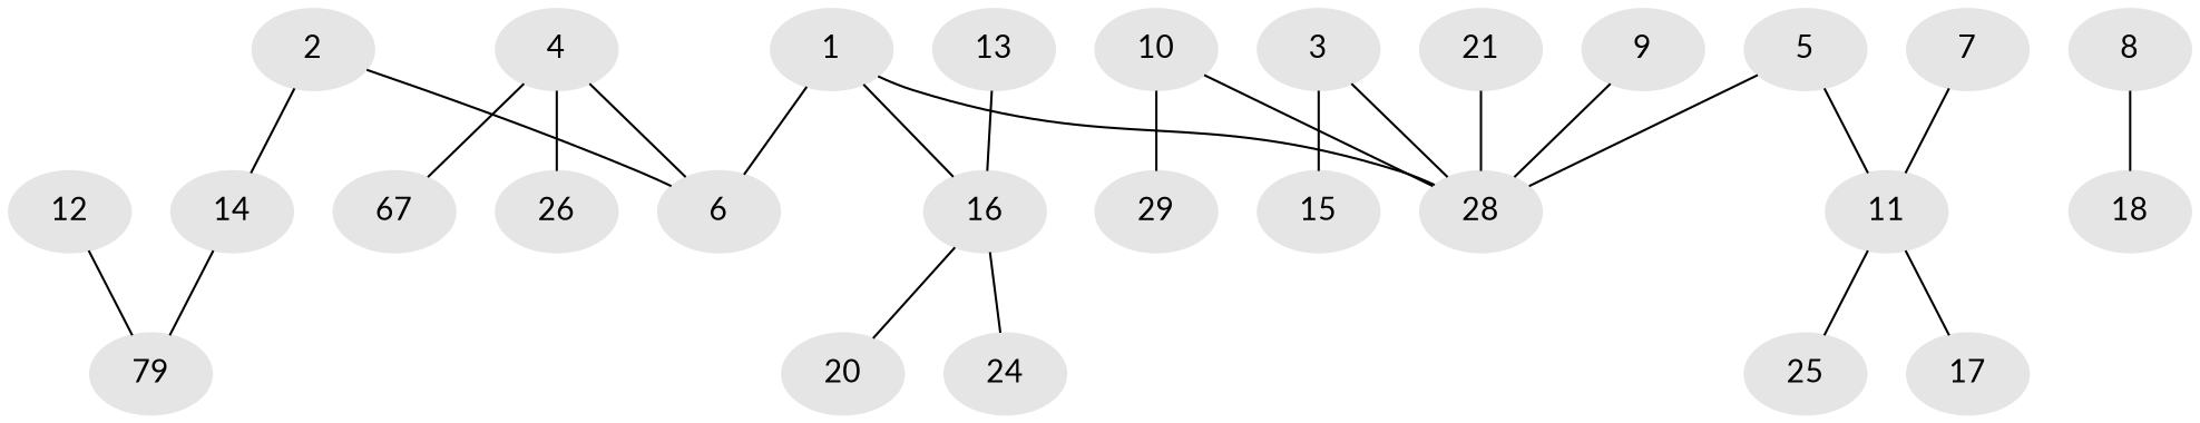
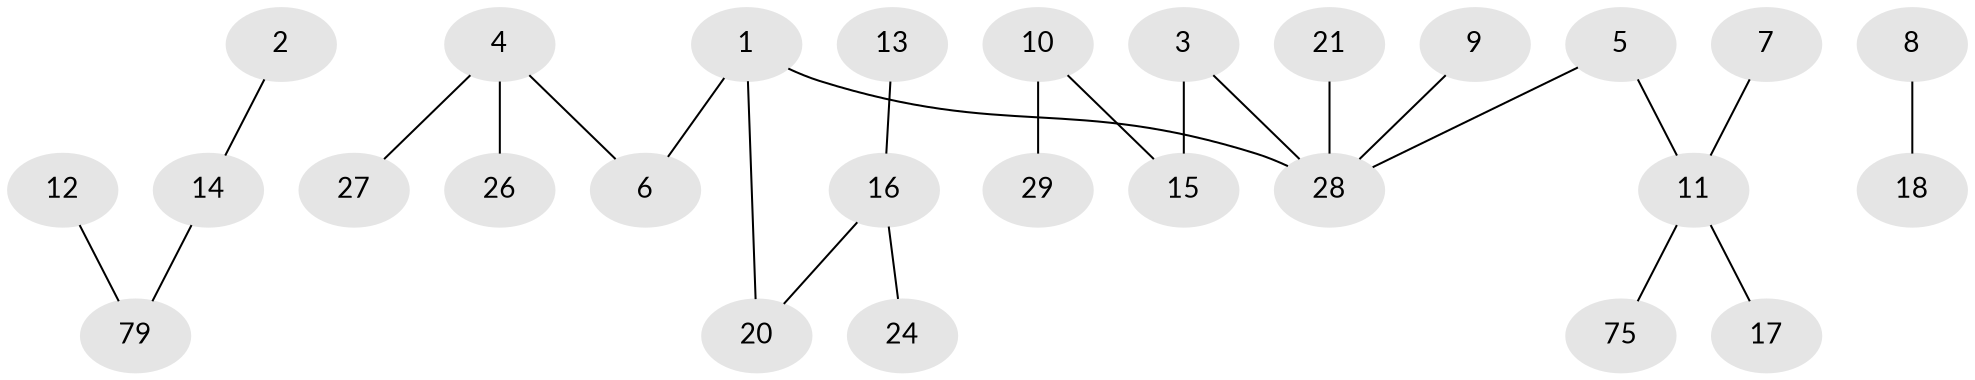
  graph {
    fontname=Lato
    node [color=gray90 fontname=Lato style=filled]
    edge [fontname=Lato weight=1.0]
    1
    6
    16
    28
    20
    24
    2
    14
    n9 [label=79]
    3
    15
    4
    26
-   27 [label=67]
+   27
    5
    11
    17
-   25
+   25 [label=75]
    7
    8
    18
    9
    10
    29
    12
    13
    21
    1 -- 6
-   1 -- 16
+   1 -- 20
    1 -- 28
    16 -- 20
    16 -- 24
-   2 -- 6
    2 -- 14
    14 -- n9
    3 -- 28
    3 -- 15
    4 -- 6
    4 -- 26
    4 -- 27
    5 -- 28
    5 -- 11
    11 -- 17
    11 -- 25
    7 -- 11
    8 -- 18
    9 -- 28
-   10 -- 28
+   10 -- 15
    10 -- 29
    12 -- n9
    13 -- 16
    21 -- 28
  }
